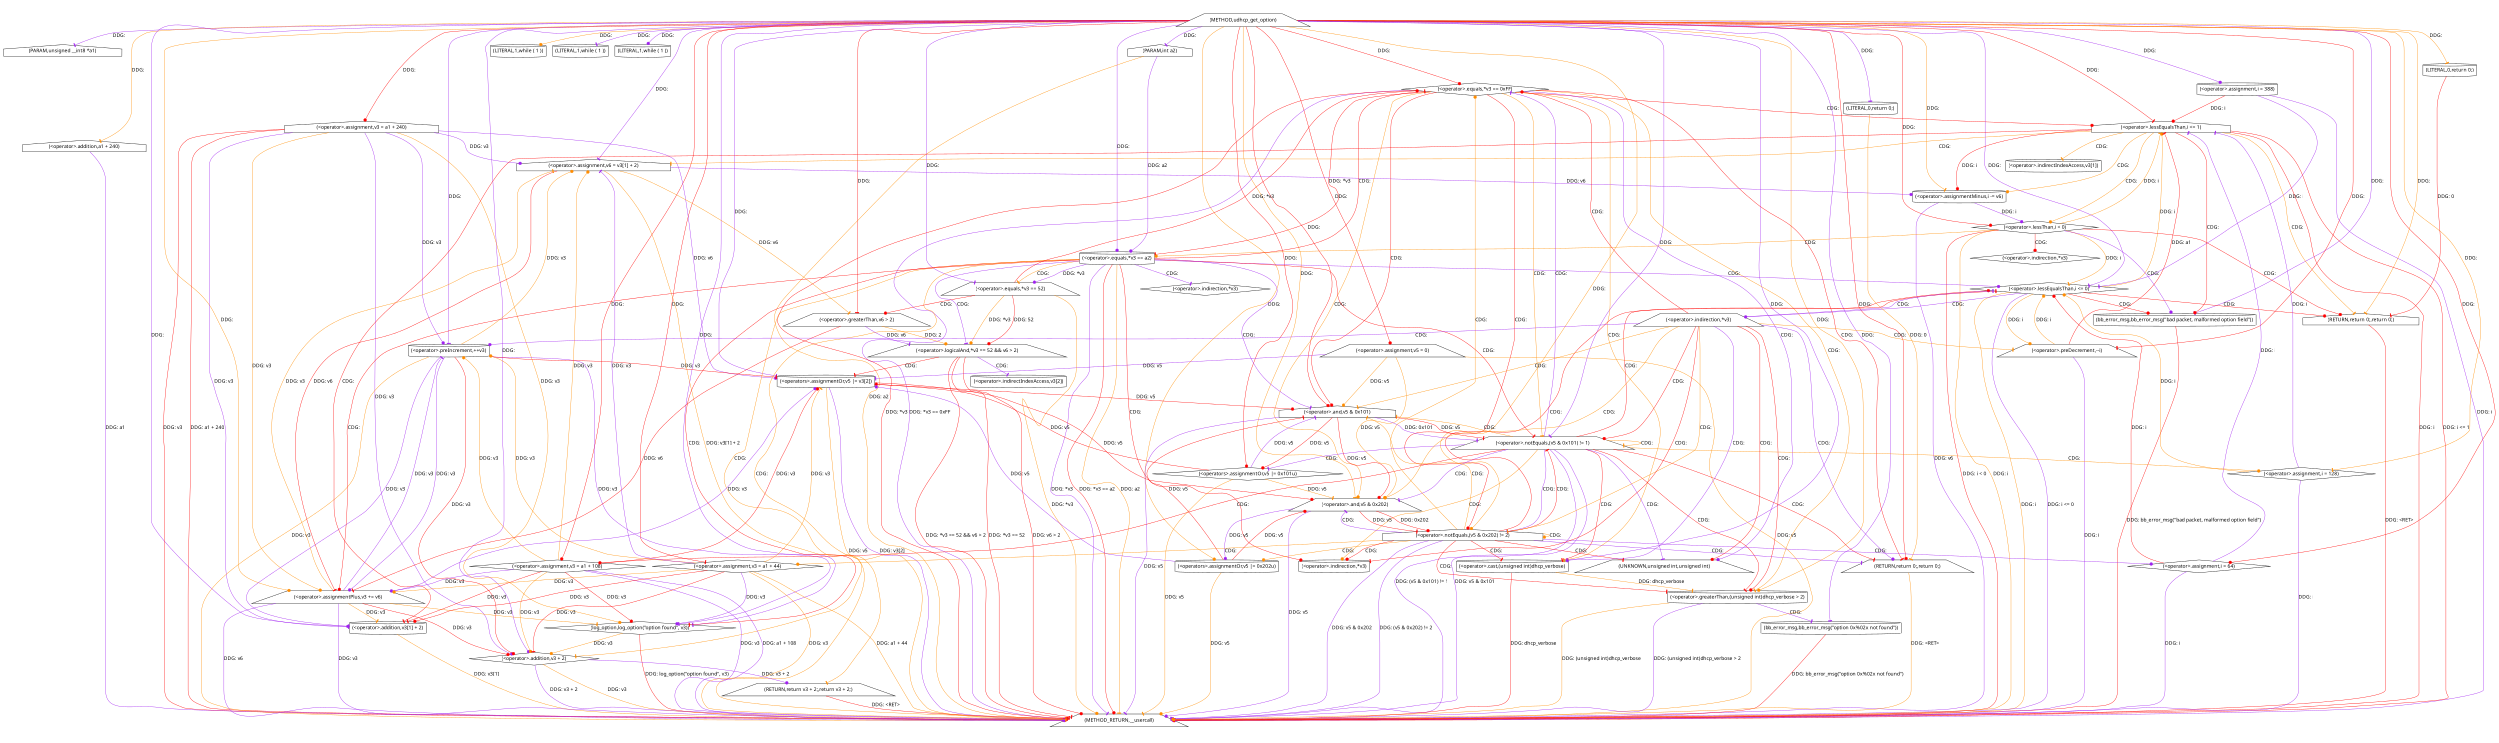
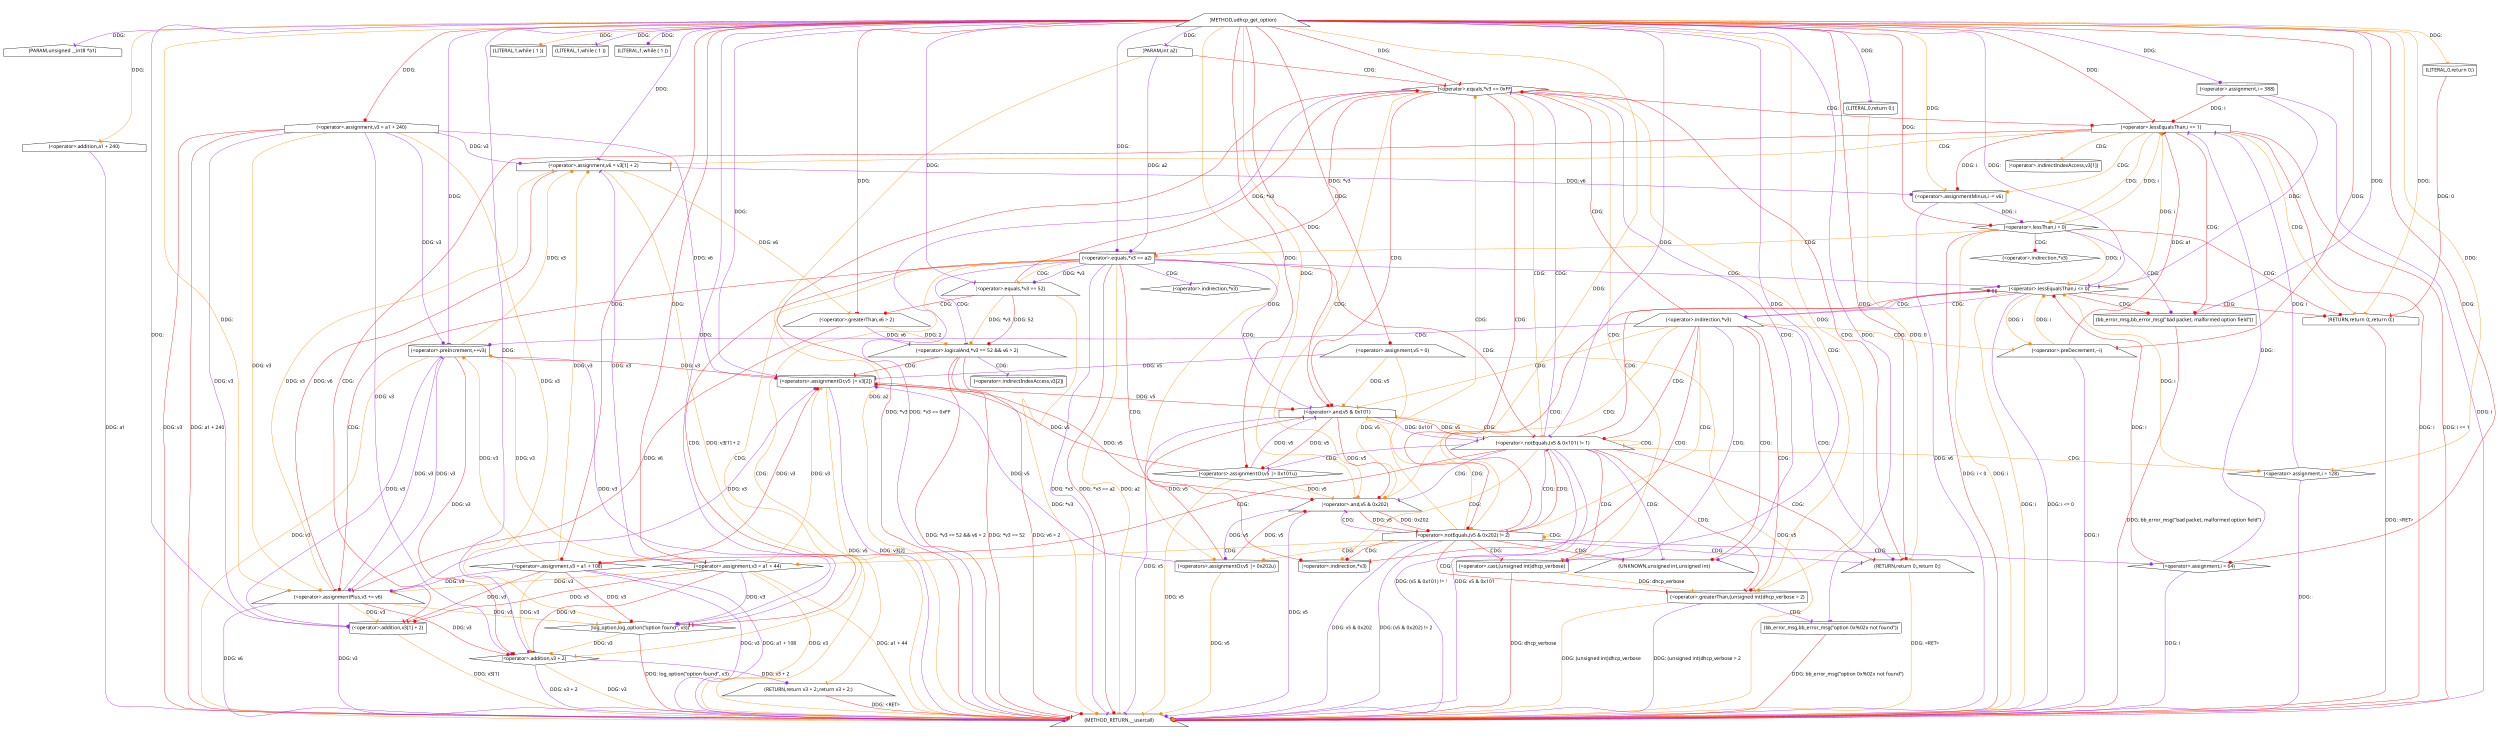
  digraph {
    fontname="Noto Sans"
    node [fontname="Noto Sans" shape=cylinder]
    edge [arrowhead=tee color=red fontname="Noto Sans"]
    n1 [label="(METHOD,udhcp_get_option)" shape=trapezium]
    n2 [label="(PARAM,unsigned __int8 *a1)" shape=house]
    n3 [label="(PARAM,int a2)" shape=house]
    n4 [label="(<operator>.assignment,v5 = 0)" shape=trapezium]
    n5 [label="(<operator>.assignment,v3 = a1 + 240)" shape=house]
    n6 [label="(<operator>.addition,a1 + 240)" shape=house]
    n7 [label="(<operator>.assignment,i = 388)"]
    n8 [label="(<operator>.assignment,i = 64)" shape=diamond]
    n9 [label="(LITERAL,1,while ( 1 ))"]
    n10 [label="(LITERAL,1,while ( 1 ))"]
    n11 [label="(LITERAL,1,while ( 1 ))"]
    n12 [label="(<operator>.lessEqualsThan,i <= 0)" shape=diamond]
    n13 [label="(bb_error_msg,bb_error_msg(\"bad packet, malformed option field\"))"]
    n14 [label="(RETURN,return 0;,return 0;)" shape=house]
    n15 [label="(LITERAL,0,return 0;)"]
    n16 [label="(<operator>.preDecrement,--i)" shape=trapezium]
    n17 [label="(<operator>.preIncrement,++v3)"]
    n18 [label="(<operator>.equals,*v3 == 0xFF)" shape=diamond]
    n19 [label="(<operator>.lessEqualsThan,i <= 1)" shape=house]
    n20 [label="(<operator>.assignment,v6 = v3[1] + 2)" shape=house]
    n21 [label="(<operator>.addition,v3[1] + 2)"]
    n22 [label="(<operator>.assignmentMinus,i -= v6)"]
    n23 [label="(<operator>.lessThan,i < 0)" shape=diamond]
    n24 [label="(<operator>.equals,*v3 == a2)"]
    n25 [label="(log_option,log_option(\"option found\", v3))" shape=diamond]
    n26 [label="(<operator>.addition,v3 + 2)" shape=diamond]
    n27 [label="(<operator>.equals,*v3 == 52)" shape=trapezium]
    n28 [label="(<operator>.greaterThan,v6 > 2)" shape=trapezium]
    n29 [label="(<operators>.assignmentOr,v5 |= v3[2])"]
    n30 [label="(<operator>.assignmentPlus,v3 += v6)" shape=trapezium]
    n31 [label="(<operator>.notEquals,(v5 & 0x101) != 1)" shape=trapezium]
    n32 [label="(<operator>.and,v5 & 0x101)" shape=house]
    n33 [label="(<operators>.assignmentOr,v5 |= 0x101u)" shape=diamond]
    n34 [label="(<operator>.assignment,v3 = a1 + 108)" shape=diamond]
    n35 [label="(<operator>.assignment,i = 128)" shape=diamond]
    n36 [label="(<operator>.notEquals,(v5 & 0x202) != 2)" shape=house]
    n37 [label="(<operator>.and,v5 & 0x202)" shape=trapezium]
    n38 [label="(<operators>.assignmentOr,v5 |= 0x202u)"]
    n39 [label="(<operator>.assignment,v3 = a1 + 44)" shape=diamond]
    n40 [label="(<operator>.greaterThan,(unsigned int)dhcp_verbose > 2)"]
    n41 [label="(<operator>.cast,(unsigned int)dhcp_verbose)"]
    n42 [label="(bb_error_msg,bb_error_msg(\"option 0x%02x not found\"))"]
    n43 [label="(RETURN,return 0;,return 0;)" shape=trapezium]
    n44 [label="(LITERAL,0,return 0;)"]
    n45 [label="(METHOD_RETURN,__usercall)" shape=trapezium]
    n46 [label="(<operator>.indirection,*v3)" shape=trapezium]
    n47 [label="(UNKNOWN,unsigned int,unsigned int)" shape=trapezium]
    n48 [label="(<operator>.indirectIndexAccess,v3[1])"]
    n49 [label="(<operator>.indirection,*v3)" shape=diamond]
    n50 [label="(RETURN,return v3 + 2;,return v3 + 2;)" shape=trapezium]
    n51 [label="(<operator>.logicalAnd,*v3 == 52 && v6 > 2)" shape=trapezium]
    n52 [label="(<operator>.indirection,*v3)"]
    n53 [label="(<operator>.indirection,*v3)" shape=diamond]
    n54 [label="(<operator>.indirectIndexAccess,v3[2])"]
    n1 -> n2 [color=purple label="DDG: "]
    n1 -> n3 [color=purple label="DDG: "]
    n1 -> n4 [arrowhead=dot label="DDG: "]
    n1 -> n5 [arrowhead=dot label="DDG: "]
    n1 -> n6 [color=darkorange label="DDG: "]
    n1 -> n7 [arrowhead=dot color=purple label="DDG: "]
    n1 -> n8 [arrowhead=dot label="DDG: "]
    n1 -> n9 [arrowhead=dot color=darkorange label="DDG: "]
    n1 -> n10 [color=purple label="DDG: "]
    n1 -> n11 [arrowhead=dot color=purple label="DDG: "]
    n1 -> n12 [color=purple label="DDG: "]
    n1 -> n13 [color=purple label="DDG: "]
    n1 -> n14 [color=darkorange label="DDG: "]
    n1 -> n15 [color=darkorange label="DDG: "]
    n1 -> n16 [label="DDG: "]
    n1 -> n17 [color=purple label="DDG: "]
-   n1 -> n18 [arrowhead=dot label="DDG: "]
+   n1 -> n18 [label="DDG: "]
    n1 -> n19 [label="DDG: "]
    n1 -> n20 [color=purple label="DDG: "]
    n1 -> n21 [arrowhead=dot color=purple label="DDG: "]
    n1 -> n22 [color=darkorange label="DDG: "]
    n1 -> n23 [arrowhead=dot label="DDG: "]
    n1 -> n24 [arrowhead=dot color=purple label="DDG: "]
    n1 -> n25 [color=purple label="DDG: "]
    n1 -> n26 [arrowhead=dot color=purple label="DDG: "]
    n1 -> n27 [color=purple label="DDG: "]
    n1 -> n28 [label="DDG: "]
    n1 -> n29 [color=purple label="DDG: "]
    n1 -> n30 [arrowhead=dot color=darkorange label="DDG: "]
    n1 -> n31 [color=purple label="DDG: "]
    n1 -> n32 [arrowhead=dot label="DDG: "]
    n1 -> n33 [arrowhead=dot label="DDG: "]
    n1 -> n34 [arrowhead=dot label="DDG: "]
    n1 -> n35 [color=darkorange label="DDG: "]
    n1 -> n36 [arrowhead=dot color=darkorange label="DDG: "]
    n1 -> n37 [color=darkorange label="DDG: "]
    n1 -> n38 [arrowhead=dot color=darkorange label="DDG: "]
    n1 -> n39 [label="DDG: "]
    n1 -> n40 [arrowhead=dot color=darkorange label="DDG: "]
    n1 -> n41 [arrowhead=dot color=purple label="DDG: "]
    n1 -> n42 [color=purple label="DDG: "]
    n1 -> n43 [arrowhead=dot label="DDG: "]
    n1 -> n44 [color=purple label="DDG: "]
    n3 -> n24 [arrowhead=dot color=purple label="DDG: a2"]
    n3 -> n45 [arrowhead=dot color=darkorange label="DDG: a2"]
    n4 -> n29 [color=purple label="DDG: v5"]
    n4 -> n32 [arrowhead=dot color=darkorange label="DDG: v5"]
    n4 -> n37 [arrowhead=dot color=darkorange label="DDG: v5"]
    n4 -> n45 [color=darkorange label="DDG: v5"]
    n5 -> n17 [arrowhead=dot color=purple label="DDG: v3"]
    n5 -> n20 [arrowhead=dot color=purple label="DDG: v3"]
    n5 -> n21 [color=purple label="DDG: v3"]
    n5 -> n25 [arrowhead=dot color=darkorange label="DDG: v3"]
    n5 -> n26 [arrowhead=dot color=purple label="DDG: v3"]
    n5 -> n29 [arrowhead=dot color=purple label="DDG: v6"]
    n5 -> n30 [arrowhead=dot color=darkorange label="DDG: v3"]
    n5 -> n45 [label="DDG: v3"]
    n5 -> n45 [arrowhead=dot label="DDG: a1 + 240"]
    n6 -> n45 [color=purple label="DDG: a1"]
    n7 -> n12 [color=purple label="DDG: i"]
    n7 -> n19 [arrowhead=dot label="DDG: i"]
    n7 -> n45 [arrowhead=dot color=purple label="DDG: i"]
    n8 -> n12 [arrowhead=dot label="DDG: i"]
    n8 -> n19 [color=purple label="DDG: i"]
    n8 -> n45 [arrowhead=dot color=purple label="DDG: i"]
    n12 -> n13 [arrowhead=dot label="CDG: "]
    n12 -> n14 [arrowhead=dot label="CDG: "]
    n12 -> n16 [arrowhead=dot color=darkorange label="DDG: i"]
    n12 -> n19 [arrowhead=dot color=darkorange label="DDG: i"]
    n12 -> n45 [arrowhead=dot color=darkorange label="DDG: i"]
    n12 -> n45 [color=purple label="DDG: i <= 0"]
    n12 -> n46 [arrowhead=dot color=purple label="CDG: "]
    n13 -> n45 [label="DDG: bb_error_msg(\"bad packet, malformed option field\")"]
    n14 -> n45 [label="DDG: <RET>"]
    n15 -> n14 [label="DDG: 0"]
    n16 -> n12 [arrowhead=dot color=darkorange label="DDG: i"]
    n16 -> n19 [label="DDG: a1"]
    n16 -> n45 [arrowhead=dot color=purple label="DDG: i"]
    n17 -> n20 [arrowhead=dot color=darkorange label="DDG: v3"]
    n17 -> n21 [color=purple label="DDG: v3"]
    n17 -> n25 [color=purple label="DDG: v3"]
    n17 -> n26 [arrowhead=dot label="DDG: v3"]
    n17 -> n29 [label="DDG: v3"]
    n17 -> n30 [arrowhead=dot color=purple label="DDG: v3"]
    n17 -> n45 [arrowhead=dot color=darkorange label="DDG: v3"]
    n18 -> n19 [arrowhead=dot label="CDG: "]
    n18 -> n24 [label="DDG: *v3"]
    n18 -> n31 [color=darkorange label="CDG: "]
    n18 -> n32 [arrowhead=dot label="CDG: "]
    n18 -> n36 [arrowhead=dot label="CDG: "]
    n18 -> n37 [arrowhead=dot color=darkorange label="CDG: "]
    n18 -> n40 [color=darkorange label="CDG: "]
    n18 -> n41 [color=darkorange label="CDG: "]
    n18 -> n43 [label="CDG: "]
    n18 -> n45 [color=purple label="DDG: *v3 == 0xFF"]
    n18 -> n45 [arrowhead=dot label="DDG: *v3"]
    n18 -> n47 [arrowhead=dot color=purple label="CDG: "]
    n19 -> n13 [arrowhead=dot label="CDG: "]
    n19 -> n14 [color=darkorange label="CDG: "]
    n19 -> n20 [color=darkorange label="CDG: "]
    n19 -> n21 [label="CDG: "]
    n19 -> n22 [arrowhead=dot label="DDG: i"]
    n19 -> n22 [arrowhead=dot color=darkorange label="CDG: "]
    n19 -> n23 [arrowhead=dot color=darkorange label="CDG: "]
    n19 -> n45 [label="DDG: i"]
    n19 -> n45 [arrowhead=dot label="DDG: i <= 1"]
    n19 -> n48 [color=darkorange label="CDG: "]
    n20 -> n22 [arrowhead=dot color=purple label="DDG: v6"]
    n20 -> n28 [color=darkorange label="DDG: v6"]
    n20 -> n30 [label="DDG: v6"]
    n20 -> n45 [arrowhead=dot color=darkorange label="DDG: v3[1] + 2"]
    n21 -> n45 [color=darkorange label="DDG: v3[1]"]
    n22 -> n23 [arrowhead=dot color=purple label="DDG: i"]
    n22 -> n45 [color=purple label="DDG: v6"]
    n23 -> n12 [color=darkorange label="DDG: i"]
    n23 -> n13 [arrowhead=dot color=purple label="CDG: "]
    n23 -> n14 [arrowhead=dot label="CDG: "]
    n23 -> n19 [color=darkorange label="DDG: i"]
    n23 -> n24 [arrowhead=dot color=darkorange label="CDG: "]
    n23 -> n45 [label="DDG: i < 0"]
    n23 -> n45 [arrowhead=dot color=darkorange label="DDG: i"]
    n23 -> n49 [arrowhead=dot label="CDG: "]
    n24 -> n12 [arrowhead=dot color=purple label="CDG: "]
-   n24 -> n18 [label="CDG: "]
+   n3 -> n18 [label="CDG: "]
    n24 -> n25 [label="CDG: "]
    n24 -> n26 [color=darkorange label="CDG: "]
    n24 -> n27 [arrowhead=dot color=purple label="DDG: *v3"]
    n24 -> n27 [color=darkorange label="CDG: "]
    n24 -> n30 [arrowhead=dot label="CDG: "]
    n24 -> n31 [label="CDG: "]
    n24 -> n32 [color=purple label="CDG: "]
    n24 -> n45 [color=purple label="DDG: *v3"]
    n24 -> n45 [arrowhead=dot label="DDG: *v3 == a2"]
    n24 -> n45 [color=darkorange label="DDG: a2"]
    n24 -> n50 [color=darkorange label="CDG: "]
    n24 -> n51 [color=purple label="CDG: "]
    n24 -> n52 [arrowhead=dot label="CDG: "]
    n24 -> n53 [color=purple label="CDG: "]
    n25 -> n26 [arrowhead=dot color=darkorange label="DDG: v3"]
    n25 -> n45 [label="DDG: log_option(\"option found\", v3)"]
    n26 -> n45 [arrowhead=dot color=darkorange label="DDG: v3"]
    n26 -> n45 [arrowhead=dot color=purple label="DDG: v3 + 2"]
    n26 -> n50 [arrowhead=dot color=purple label="DDG: v3 + 2"]
    n27 -> n18 [arrowhead=dot label="DDG: *v3"]
    n27 -> n28 [arrowhead=dot label="CDG: "]
    n27 -> n45 [arrowhead=dot color=darkorange label="DDG: *v3"]
    n27 -> n51 [arrowhead=dot color=darkorange label="DDG: *v3"]
    n27 -> n51 [arrowhead=dot label="DDG: 52"]
    n28 -> n30 [label="DDG: v6"]
    n28 -> n51 [color=purple label="DDG: v6"]
    n28 -> n51 [arrowhead=dot color=darkorange label="DDG: 2"]
    n29 -> n32 [arrowhead=dot label="DDG: v5"]
    n29 -> n37 [arrowhead=dot label="DDG: v5"]
    n29 -> n45 [arrowhead=dot color=darkorange label="DDG: v5"]
    n29 -> n45 [arrowhead=dot color=purple label="DDG: v3[2]"]
    n30 -> n17 [color=purple label="DDG: v3"]
    n30 -> n20 [color=darkorange label="DDG: v3"]
    n30 -> n21 [color=darkorange label="DDG: v3"]
    n30 -> n25 [color=darkorange label="DDG: v3"]
    n30 -> n26 [arrowhead=dot label="DDG: v3"]
    n30 -> n29 [arrowhead=dot color=purple label="DDG: v3"]
    n30 -> n45 [color=purple label="DDG: v6"]
    n30 -> n45 [color=purple label="DDG: v3"]
    n31 -> n12 [label="CDG: "]
    n31 -> n18 [color=purple label="CDG: "]
    n31 -> n31 [color=darkorange label="CDG: "]
    n31 -> n32 [color=darkorange label="CDG: "]
    n31 -> n33 [color=purple label="CDG: "]
    n31 -> n34 [arrowhead=dot label="CDG: "]
    n31 -> n35 [arrowhead=dot color=darkorange label="CDG: "]
    n31 -> n36 [color=purple label="CDG: "]
    n31 -> n37 [color=purple label="CDG: "]
    n31 -> n40 [label="CDG: "]
    n31 -> n41 [label="CDG: "]
    n31 -> n43 [label="CDG: "]
    n31 -> n45 [color=purple label="DDG: (v5 & 0x101) != 1"]
    n31 -> n45 [color=purple label="DDG: v5 & 0x101"]
    n31 -> n47 [color=purple label="CDG: "]
    n31 -> n52 [arrowhead=dot color=darkorange label="CDG: "]
    n32 -> n31 [label="DDG: v5"]
    n32 -> n31 [color=purple label="DDG: 0x101"]
    n32 -> n33 [arrowhead=dot label="DDG: v5"]
    n32 -> n37 [arrowhead=dot label="DDG: v5"]
    n32 -> n45 [color=purple label="DDG: v5"]
    n33 -> n29 [arrowhead=dot label="DDG: v5"]
    n33 -> n32 [color=purple label="DDG: v5"]
    n33 -> n37 [color=darkorange label="DDG: v5"]
    n33 -> n45 [color=darkorange label="DDG: v5"]
    n34 -> n17 [arrowhead=dot color=darkorange label="DDG: v3"]
    n34 -> n20 [arrowhead=dot color=darkorange label="DDG: v3"]
    n34 -> n21 [label="DDG: v3"]
    n34 -> n25 [arrowhead=dot label="DDG: v3"]
    n34 -> n26 [arrowhead=dot color=darkorange label="DDG: v3"]
    n34 -> n29 [arrowhead=dot label="DDG: v3"]
    n34 -> n30 [arrowhead=dot color=purple label="DDG: v3"]
    n34 -> n45 [arrowhead=dot color=purple label="DDG: v3"]
    n34 -> n45 [arrowhead=dot color=purple label="DDG: a1 + 108"]
    n35 -> n12 [arrowhead=dot color=darkorange label="DDG: i"]
    n35 -> n19 [color=purple label="DDG: i"]
    n35 -> n45 [arrowhead=dot color=purple label="DDG: i"]
    n36 -> n8 [arrowhead=dot color=purple label="CDG: "]
    n36 -> n12 [arrowhead=dot label="CDG: "]
    n36 -> n18 [arrowhead=dot color=darkorange label="CDG: "]
    n36 -> n31 [label="CDG: "]
    n36 -> n32 [color=darkorange label="CDG: "]
    n36 -> n36 [arrowhead=dot color=darkorange label="CDG: "]
    n36 -> n37 [color=purple label="CDG: "]
    n36 -> n38 [arrowhead=dot color=darkorange label="CDG: "]
    n36 -> n39 [arrowhead=dot color=darkorange label="CDG: "]
    n36 -> n40 [label="CDG: "]
    n36 -> n41 [label="CDG: "]
    n36 -> n43 [color=purple label="CDG: "]
    n36 -> n45 [color=purple label="DDG: v5 & 0x202"]
    n36 -> n45 [arrowhead=dot color=purple label="DDG: (v5 & 0x202) != 2"]
    n36 -> n47 [label="CDG: "]
    n36 -> n52 [arrowhead=dot label="CDG: "]
    n37 -> n36 [label="DDG: v5"]
    n37 -> n36 [arrowhead=dot label="DDG: 0x202"]
    n37 -> n38 [arrowhead=dot color=purple label="DDG: v5"]
    n37 -> n45 [arrowhead=dot color=purple label="DDG: v5"]
    n38 -> n29 [arrowhead=dot color=purple label="DDG: v5"]
    n38 -> n32 [label="DDG: v5"]
    n38 -> n37 [arrowhead=dot label="DDG: v5"]
    n38 -> n45 [arrowhead=dot color=darkorange label="DDG: v5"]
    n39 -> n17 [arrowhead=dot color=darkorange label="DDG: v3"]
    n39 -> n20 [color=purple label="DDG: v3"]
    n39 -> n21 [arrowhead=dot label="DDG: v3"]
    n39 -> n25 [arrowhead=dot color=purple label="DDG: v3"]
    n39 -> n26 [label="DDG: v3"]
    n39 -> n29 [color=darkorange label="DDG: v3"]
    n39 -> n30 [arrowhead=dot color=darkorange label="DDG: v3"]
    n39 -> n45 [color=darkorange label="DDG: v3"]
    n39 -> n45 [color=darkorange label="DDG: a1 + 44"]
    n40 -> n42 [color=purple label="CDG: "]
    n40 -> n45 [color=purple label="DDG: (unsigned int)dhcp_verbose > 2"]
    n40 -> n45 [arrowhead=dot color=darkorange label="DDG: (unsigned int)dhcp_verbose"]
    n41 -> n40 [color=darkorange label="DDG: dhcp_verbose"]
    n41 -> n45 [label="DDG: dhcp_verbose"]
    n42 -> n45 [label="DDG: bb_error_msg(\"option 0x%02x not found\")"]
    n43 -> n45 [arrowhead=dot color=darkorange label="DDG: <RET>"]
    n44 -> n43 [color=darkorange label="DDG: 0"]
    n46 -> n12 [color=purple label="CDG: "]
    n46 -> n16 [color=darkorange label="CDG: "]
    n46 -> n17 [arrowhead=dot color=purple label="CDG: "]
    n46 -> n18 [arrowhead=dot label="CDG: "]
    n46 -> n31 [arrowhead=dot label="CDG: "]
    n46 -> n32 [color=darkorange label="CDG: "]
    n46 -> n36 [color=darkorange label="CDG: "]
    n46 -> n37 [arrowhead=dot color=darkorange label="CDG: "]
    n46 -> n40 [arrowhead=dot label="CDG: "]
    n46 -> n41 [color=purple label="CDG: "]
    n46 -> n43 [arrowhead=dot color=purple label="CDG: "]
    n46 -> n47 [arrowhead=dot label="CDG: "]
    n46 -> n52 [label="CDG: "]
    n50 -> n45 [label="DDG: <RET>"]
    n51 -> n29 [label="CDG: "]
    n51 -> n45 [label="DDG: *v3 == 52"]
    n51 -> n45 [arrowhead=dot label="DDG: v6 > 2"]
    n51 -> n45 [label="DDG: *v3 == 52 && v6 > 2"]
    n51 -> n54 [color=purple label="CDG: "]
  }
